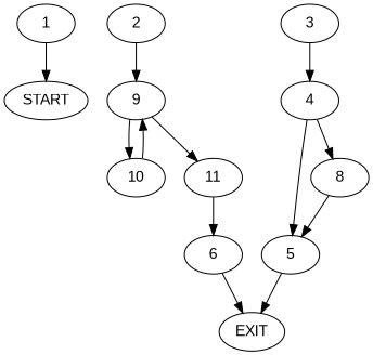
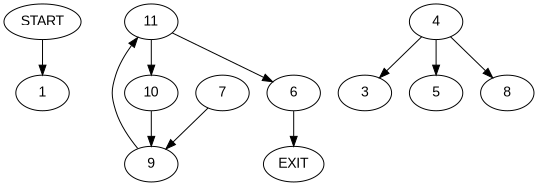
  digraph {
    fontname="Liberation Sans"
    node [fontname="Liberation Sans"]
    edge [fontname="Liberation Sans"]
    n1 [label=START]
    1
    n3 [label=EXIT]
    3
    4
    6
-   7 [label=2]
+   7
    9
    5
    8
    10
    11
-   1 -> n1
-   3 -> 4
+   n1 -> 1
+   4 -> 3
    4 -> 5
    4 -> 8
    6 -> n3
    7 -> 9
-   9 -> 10
+   11 -> 10
    9 -> 11
-   5 -> n3
-   8 -> 5
    10 -> 9
    11 -> 6
  }
